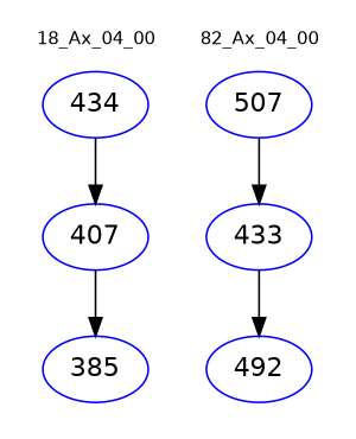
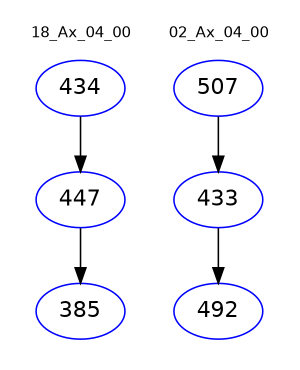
  digraph {
    fontname="DejaVu Sans"
    node [color=blue fontname="DejaVu Sans"]
    edge [color=black fontname="DejaVu Sans"]
    n1 [label=434]
-   n2 [label=407]
+   n2 [label=447]
    n3 [label=385]
    n4 [label=507]
    n5 [label=433]
    n6 [label=492]
    subgraph cluster_1 {
      color=white
      fontsize=10
      label="18_Ax_04_00"
      n1
      n2
      n3
    }
    subgraph cluster_2 {
      color=white
      fontsize=10
-     label="82_Ax_04_00"
+     label="02_Ax_04_00"
      n4
      n5
      n6
    }
    n1 -> n2
    n2 -> n3
    n4 -> n5
    n5 -> n6
  }
